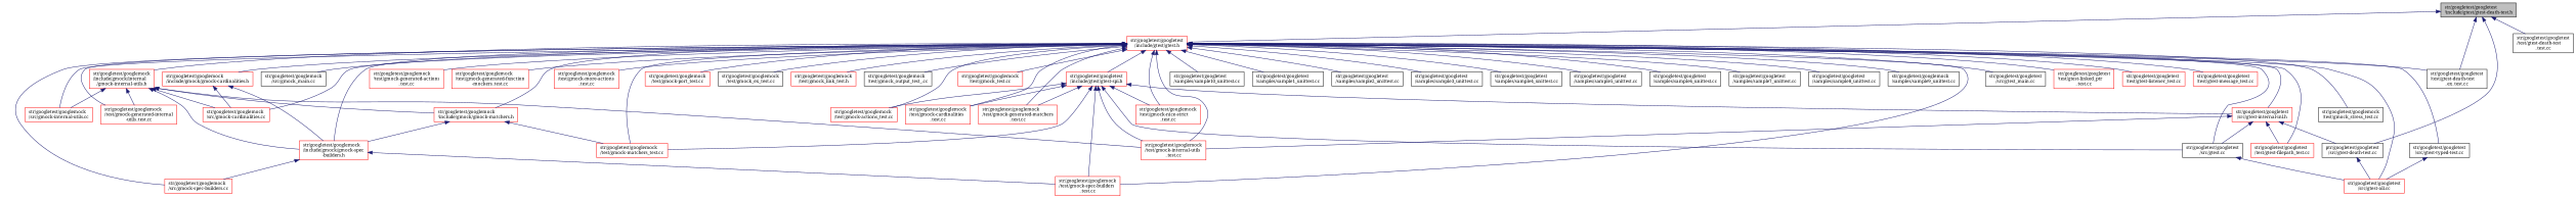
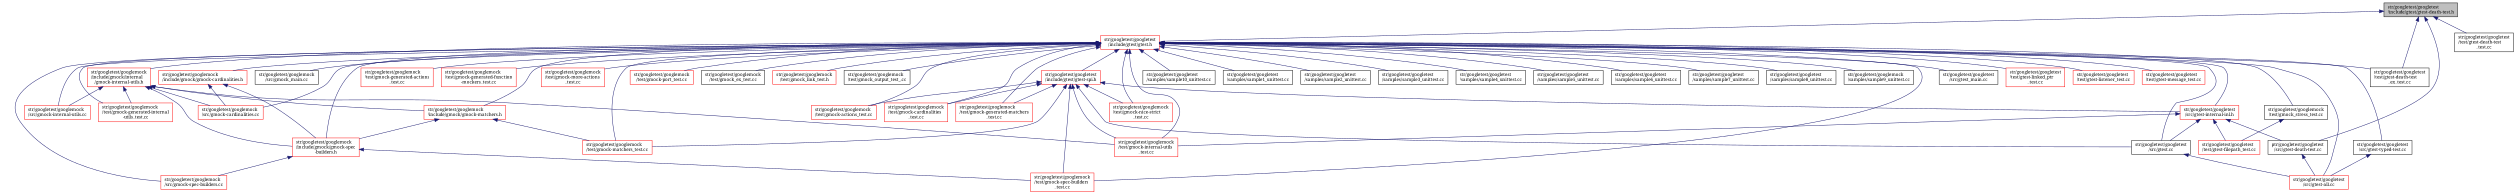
  digraph {
    fontname="Noto Serif"
    node [color=red fillcolor=white fontname="Noto Serif" fontsize=10 shape=record style=filled]
    edge [color=midnightblue dir=back fontname="Noto Serif" fontsize=10 labelfontname=Helvetica labelfontsize=10 style=solid]
    n1 [color=black fillcolor=grey75 fontcolor=black height=0.2 label="str/googletest/googletest\l/include/gtest/gtest-death-test.h" width=0.4]
    n2 [height=0.2 label="str/googletest/googletest\l/include/gtest/gtest.h" width=0.4]
    n3 [color=black height=0.2 label="ptr/googletest/googletest\l/src/gtest-death-test.cc" width=0.4]
    n4 [color=black height=0.2 label="str/googletest/googletest\l/test/gtest-death-test\l_ex_test.cc" width=0.4]
    n5 [color=black height=0.2 label="str/googletest/googletest\l/test/gtest-death-test\l_test.cc" width=0.4]
    n6 [height=0.2 label="str/googletest/googlemock\l/include/gmock/gmock-cardinalities.h" width=0.4]
    n7 [height=0.2 label="str/googletest/googlemock\l/include/gmock/gmock-spec\l-builders.h" width=0.4]
    n8 [height=0.2 label="str/googletest/googlemock\l/src/gmock-spec-builders.cc" width=0.4]
    n9 [height=0.2 label="str/googletest/googlemock\l/test/gmock-spec-builders\l_test.cc" width=0.4]
    n10 [height=0.2 label="str/googletest/googlemock\l/src/gmock-cardinalities.cc" width=0.4]
    n11 [height=0.2 label="str/googletest/googlemock\l/include/gmock/gmock-matchers.h" width=0.4]
    n12 [height=0.2 label="str/googletest/googlemock\l/test/gmock-matchers_test.cc" width=0.4]
    n13 [height=0.2 label="str/googletest/googlemock\l/include/gmock/internal\l/gmock-internal-utils.h" width=0.4]
    n14 [height=0.2 label="str/googletest/googlemock\l/src/gmock-internal-utils.cc" width=0.4]
    n15 [height=0.2 label="str/googletest/googlemock\l/test/gmock-generated-internal\l-utils_test.cc" width=0.4]
    n16 [height=0.2 label="str/googletest/googlemock\l/test/gmock-internal-utils\l_test.cc" width=0.4]
    n17 [color=black height=0.2 label="str/googletest/googlemock\l/src/gmock_main.cc" width=0.4]
    n18 [height=0.2 label="str/googletest/googlemock\l/test/gmock-actions_test.cc" width=0.4]
    n19 [height=0.2 label="str/googletest/googlemock\l/test/gmock-cardinalities\l_test.cc" width=0.4]
    n20 [height=0.2 label="str/googletest/googlemock\l/test/gmock-generated-actions\l_test.cc" width=0.4]
    n21 [height=0.2 label="str/googletest/googlemock\l/test/gmock-generated-function\l-mockers_test.cc" width=0.4]
    n22 [height=0.2 label="str/googletest/googlemock\l/test/gmock-generated-matchers\l_test.cc" width=0.4]
    n23 [height=0.2 label="str/googletest/googlemock\l/test/gmock-more-actions\l_test.cc" width=0.4]
    n24 [height=0.2 label="str/googletest/googlemock\l/test/gmock-nice-strict\l_test.cc" width=0.4]
    n25 [height=0.2 label="str/googletest/googlemock\l/test/gmock-port_test.cc" width=0.4]
    n26 [color=black height=0.2 label="str/googletest/googlemock\l/test/gmock_ex_test.cc" width=0.4]
    n27 [height=0.2 label="str/googletest/googlemock\l/test/gmock_link_test.h" width=0.4]
    n28 [color=black height=0.2 label="str/googletest/googlemock\l/test/gmock_output_test_.cc" width=0.4]
    n29 [color=black height=0.2 label="str/googletest/googlemock\l/test/gmock_stress_test.cc" width=0.4]
-   n30 [height=0.2 label="str/googletest/googlemock\l/test/gmock_test.cc" width=0.4]
    n31 [height=0.2 label="str/googletest/googletest\l/include/gtest/gtest-spi.h" width=0.4]
    n32 [height=0.2 label="str/googletest/googletest\l/src/gtest-internal-inl.h" width=0.4]
    n33 [height=0.2 label="str/googletest/googletest\l/src/gtest-all.cc" width=0.4]
    n34 [color=black height=0.2 label="str/googletest/googletest\l/src/gtest.cc" width=0.4]
    n35 [height=0.2 label="str/googletest/googletest\l/test/gtest-filepath_test.cc" width=0.4]
    n36 [color=black height=0.2 label="str/googletest/googletest\l/samples/sample10_unittest.cc" width=0.4]
    n37 [color=black height=0.2 label="str/googletest/googletest\l/samples/sample1_unittest.cc" width=0.4]
    n38 [color=black height=0.2 label="str/googletest/googletest\l/samples/sample2_unittest.cc" width=0.4]
    n39 [color=black height=0.2 label="str/googletest/googletest\l/samples/sample3_unittest.cc" width=0.4]
    n40 [color=black height=0.2 label="str/googletest/googletest\l/samples/sample4_unittest.cc" width=0.4]
    n41 [color=black height=0.2 label="str/googletest/googletest\l/samples/sample5_unittest.cc" width=0.4]
    n42 [color=black height=0.2 label="str/googletest/googletest\l/samples/sample6_unittest.cc" width=0.4]
    n43 [color=black height=0.2 label="str/googletest/googletest\l/samples/sample7_unittest.cc" width=0.4]
    n44 [color=black height=0.2 label="str/googletest/googletest\l/samples/sample8_unittest.cc" width=0.4]
    n45 [color=black height=0.2 label="str/googletest/googlemock\l/samples/sample9_unittest.cc" width=0.4]
    n46 [color=black height=0.2 label="str/googletest/googletest\l/src/gtest-typed-test.cc" width=0.4]
    n47 [color=black height=0.2 label="str/googletest/googletest\l/src/gtest_main.cc" width=0.4]
    n48 [height=0.2 label="str/googletest/googletest\l/test/gtest-linked_ptr\l_test.cc" width=0.4]
    n49 [height=0.2 label="str/googletest/googletest\l/test/gtest-listener_test.cc" width=0.4]
    n50 [height=0.2 label="str/googletest/googletest\l/test/gtest-message_test.cc" width=0.4]
    n1 -> n2
    n1 -> n3
    n1 -> n4
    n1 -> n5
    n2 -> n4
    n2 -> n6
    n2 -> n7
    n2 -> n8
    n2 -> n9
    n2 -> n10
    n2 -> n11
    n2 -> n12
    n2 -> n13
    n2 -> n14
    n2 -> n15
    n2 -> n16
    n2 -> n17
    n2 -> n18
    n2 -> n19
    n2 -> n20
    n2 -> n21
    n2 -> n22
    n2 -> n23
    n2 -> n24
    n2 -> n25
    n2 -> n26
    n2 -> n27
    n2 -> n28
    n2 -> n29
-   n2 -> n30
    n2 -> n31
    n2 -> n32
    n2 -> n33
    n2 -> n34
-   n2 -> n35
+   n29 -> n35
    n2 -> n36
    n2 -> n37
    n2 -> n38
    n2 -> n39
    n2 -> n40
    n2 -> n41
    n2 -> n42
    n2 -> n43
    n2 -> n44
    n2 -> n45
    n2 -> n46
    n2 -> n47
    n2 -> n48
    n2 -> n49
    n2 -> n50
    n3 -> n33
    n6 -> n7
    n6 -> n10
    n7 -> n8
    n7 -> n9
    n11 -> n7
    n11 -> n12
    n13 -> n7
    n13 -> n10
    n13 -> n11
    n13 -> n14
    n13 -> n15
    n13 -> n16
    n31 -> n9
    n31 -> n12
    n31 -> n16
    n31 -> n18
    n31 -> n19
    n31 -> n22
    n31 -> n24
    n31 -> n32
    n31 -> n34
    n32 -> n3
    n32 -> n16
    n32 -> n34
    n32 -> n35
    n34 -> n33
    n46 -> n33
  }
